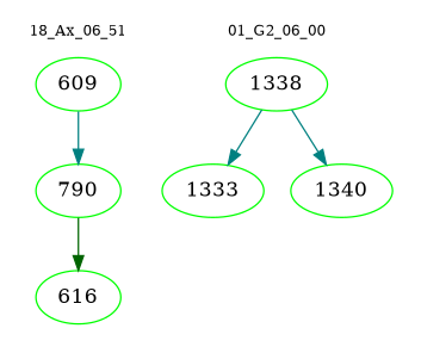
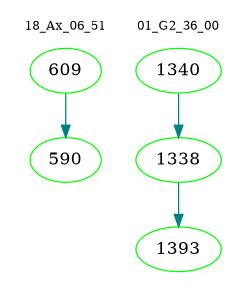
  digraph {
    node [color=green]
    edge [color=teal]
-   n1 [label=790]
-   n2 [label=616]
+   n1 [label=590]
    n3 [label=609]
    n4 [label=1338]
-   n5 [label=1333]
+   n5 [label=1393]
    n6 [label=1340]
    subgraph cluster_1 {
      color=white
      fontsize=10
      label="18_Ax_06_51"
      n1
-     n2
      n3
    }
    subgraph cluster_2 {
      color=white
      fontsize=10
-     label="01_G2_06_00"
+     label="01_G2_36_00"
      n4
      n5
      n6
    }
-   n1 -> n2 [color=darkgreen]
    n3 -> n1
    n4 -> n5
-   n4 -> n6
+   n6 -> n4
  }
